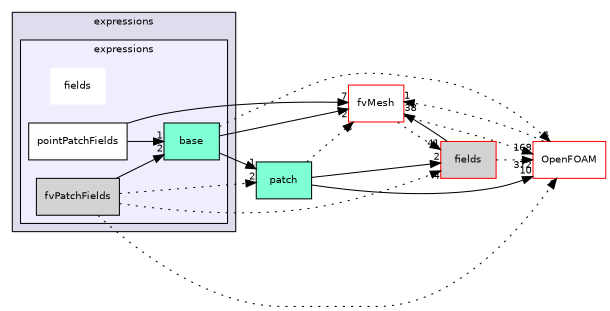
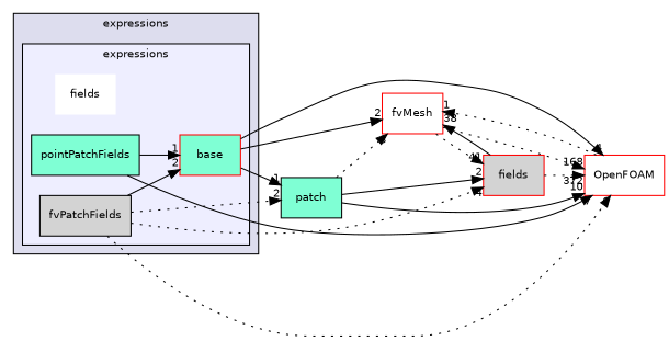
  digraph {
    compound=true
    rankdir=LR
    node [fillcolor=white fontname=Helvetica fontsize=10 shape=box style=filled color=black]
    edge [headlabel=2 labeldistance=1.5 labelfontname=Helvetica labelfontsize=10 style=solid]
    n1 [label=fields shape=plaintext color=""]
-   n2 [fillcolor=aquamarine label=base]
+   n2 [color=red fillcolor=aquamarine label=base]
    n3 [fillcolor=lightgrey label=fvPatchFields]
-   n4 [label=pointPatchFields]
+   n4 [fillcolor=aquamarine label=pointPatchFields]
    n5 [color=red label=fvMesh]
    n6 [color=red label=OpenFOAM]
    n7 [fillcolor=aquamarine label=patch color=""]
    n8 [color=red fillcolor=lightgrey label=fields]
    subgraph cluster_1 {
      bgcolor="#ddddee"
      fontname=Helvetica
      fontsize=10
      label=expressions
      pencolor=black
      subgraph cluster_2 {
        bgcolor="#eeeeff"
        fontname=Helvetica
        fontsize=10
        label=expressions
        pencolor=black
        n1
        n2
        n3
        n4
      }
    }
    n2 -> n5
-   n2 -> n6 [headlabel=4 style=dotted]
+   n2 -> n6 [headlabel=4]
    n2 -> n7 [headlabel=1]
    n3 -> n2
    n3 -> n6 [headlabel=6 style=dotted]
    n3 -> n7 [style=dotted]
    n3 -> n8 [headlabel=4 style=dotted]
    n4 -> n2 [headlabel=1]
-   n4 -> n5 [headlabel=7]
+   n4 -> n6 [headlabel=7]
    n5 -> n6 [headlabel=168 style=dotted]
    n5 -> n8 [headlabel=41 style=dotted]
    n6 -> n5 [headlabel=1 style=dotted]
    n7 -> n5 [headlabel=3 style=dotted]
    n7 -> n6 [headlabel=10]
    n7 -> n8
    n8 -> n5 [headlabel=38]
    n8 -> n6 [headlabel=372 style=dotted]
  }
